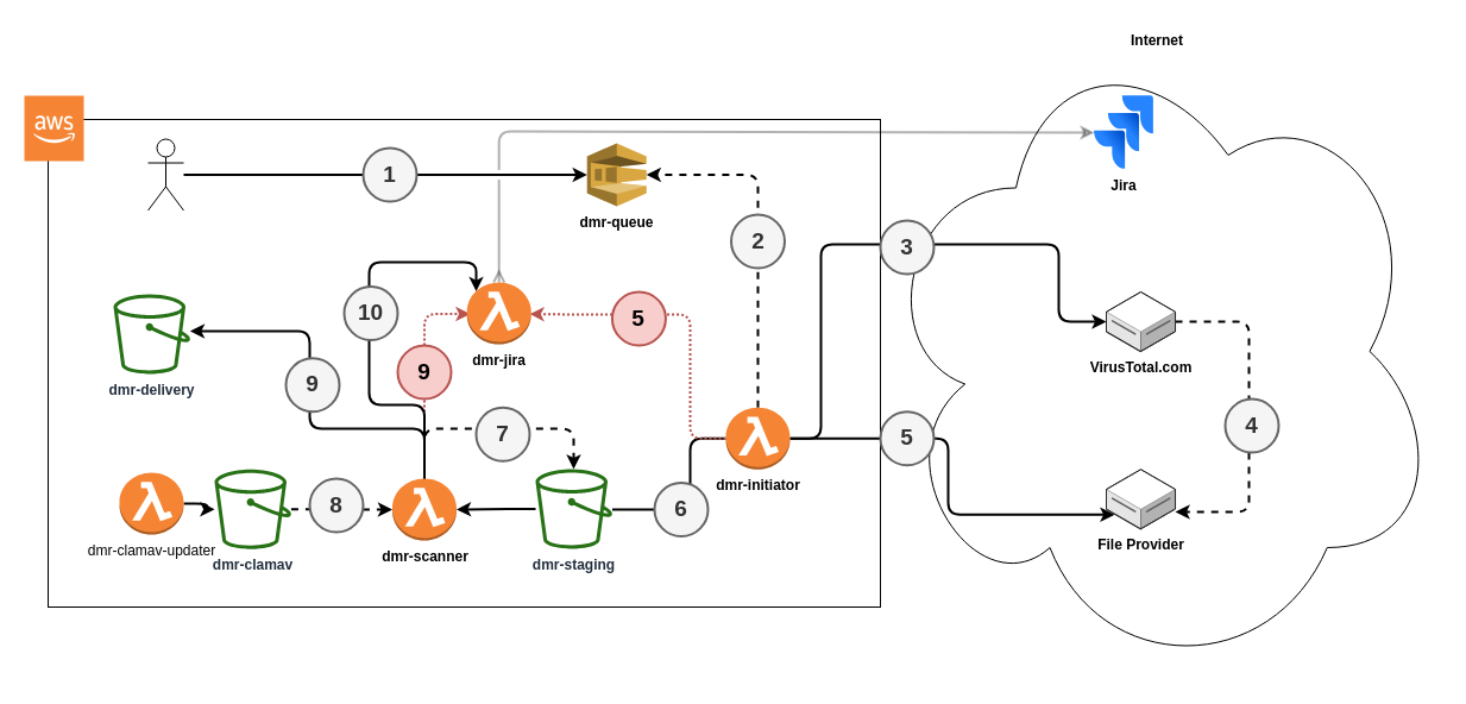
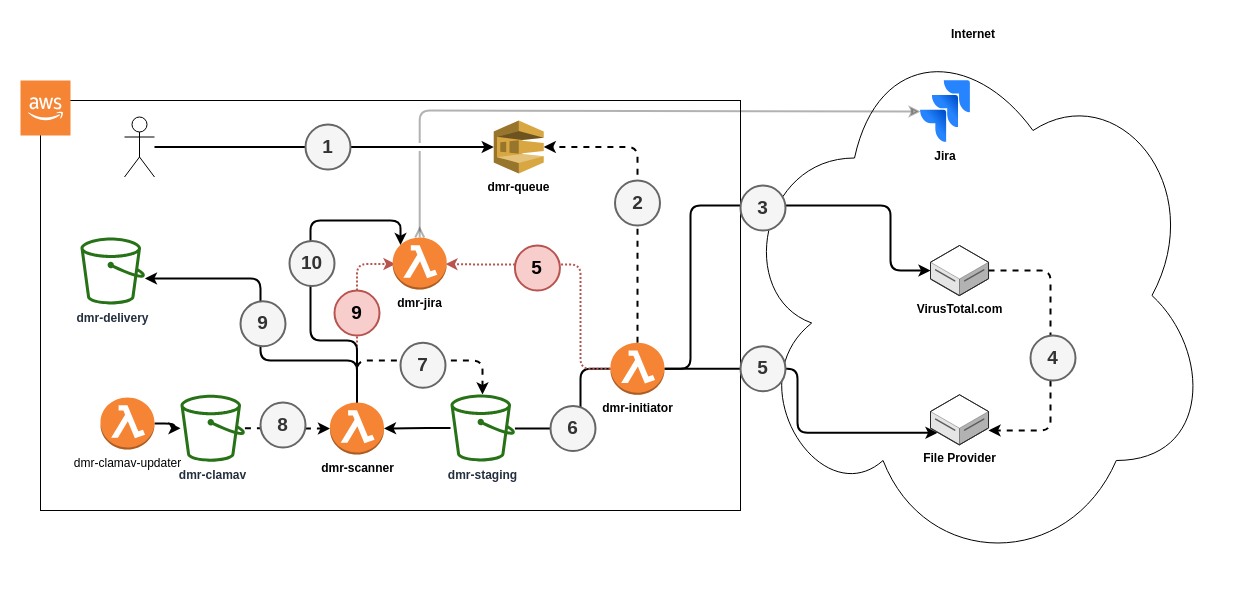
  <mxCell id="0" />
  <mxCell id="1" parent="0" />
  <mxCell id="2" value="Internet" style="ellipse;shape=cloud;whiteSpace=wrap;html=1;verticalAlign=top;fontStyle=1" parent="1" vertex="1"><mxGeometry x="735" y="20" width="475.99" height="550" as="geometry" /></mxCell>
  <mxCell id="3" value="" style="rounded=0;whiteSpace=wrap;html=1;" parent="1" vertex="1"><mxGeometry x="40" y="100" width="700" height="410" as="geometry" /></mxCell>
  <mxCell id="4" style="edgeStyle=orthogonalEdgeStyle;rounded=1;orthogonalLoop=1;jettySize=auto;html=1;strokeWidth=2;" parent="1" source="7" target="28" edge="1"><mxGeometry relative="1" as="geometry"><mxPoint x="186.5" y="278.25" as="targetPoint" /><Array as="points"><mxPoint x="357" y="360" /><mxPoint x="260" y="360" /><mxPoint x="260" y="278" /></Array></mxGeometry></mxCell>
  <mxCell id="5" style="edgeStyle=orthogonalEdgeStyle;rounded=1;orthogonalLoop=1;jettySize=auto;html=1;strokeWidth=2;dashed=1;" parent="1" source="7" target="27" edge="1"><mxGeometry relative="1" as="geometry"><mxPoint x="482.25" y="379.75" as="targetPoint" /><Array as="points"><mxPoint x="357" y="360" /><mxPoint x="482" y="360" /></Array></mxGeometry></mxCell>
  <mxCell id="6" style="edgeStyle=orthogonalEdgeStyle;rounded=1;orthogonalLoop=1;jettySize=auto;html=1;entryX=0;entryY=0.5;entryDx=0;entryDy=0;entryPerimeter=0;strokeWidth=2;dashed=1;dashPattern=1 1;fillColor=#f8cecc;strokeColor=#b85450;" parent="1" source="7" edge="1"><mxGeometry relative="1" as="geometry"><Array as="points"><mxPoint x="357" y="264" /></Array><mxPoint x="395" y="263.5" as="targetPoint" /></mxGeometry></mxCell>
  <mxCell id="7" value="dmr-scanner" style="outlineConnect=0;dashed=0;verticalLabelPosition=bottom;verticalAlign=top;align=center;html=1;shape=mxgraph.aws3.lambda_function;fillColor=#F58534;gradientColor=none;fontStyle=1" parent="1" vertex="1"><mxGeometry x="329.5" y="402" width="54" height="52" as="geometry" /></mxCell>
  <mxCell id="8" value="" style="outlineConnect=0;dashed=0;verticalLabelPosition=bottom;verticalAlign=top;align=center;html=1;shape=mxgraph.aws3.cloud_2;fillColor=#F58534;gradientColor=none;" parent="1" vertex="1"><mxGeometry x="20" y="80" width="50" height="55" as="geometry" /></mxCell>
  <mxCell id="9" style="edgeStyle=orthogonalEdgeStyle;rounded=1;orthogonalLoop=1;jettySize=auto;html=1;entryX=1;entryY=0.5;entryDx=0;entryDy=0;entryPerimeter=0;strokeWidth=2;" parent="1" source="27" target="7" edge="1"><mxGeometry relative="1" as="geometry"><mxPoint x="434" y="428.1" as="sourcePoint" /></mxGeometry></mxCell>
  <mxCell id="10" value="dmr-queue" style="outlineConnect=0;dashed=0;verticalLabelPosition=bottom;verticalAlign=top;align=center;html=1;shape=mxgraph.aws3.sqs;fillColor=#D9A741;gradientColor=none;fontStyle=1" parent="1" vertex="1"><mxGeometry x="493.25" y="120" width="50" height="53" as="geometry" /></mxCell>
  <mxCell id="11" style="edgeStyle=orthogonalEdgeStyle;rounded=1;orthogonalLoop=1;jettySize=auto;html=1;strokeWidth=2;exitX=1;exitY=0.5;exitDx=0;exitDy=0;exitPerimeter=0;" parent="1" source="16" target="18" edge="1"><mxGeometry relative="1" as="geometry"><Array as="points"><mxPoint x="690" y="368" /><mxPoint x="690" y="205" /><mxPoint x="890" y="205" /><mxPoint x="890" y="270" /></Array></mxGeometry></mxCell>
  <mxCell id="12" style="edgeStyle=orthogonalEdgeStyle;rounded=1;orthogonalLoop=1;jettySize=auto;html=1;entryX=1;entryY=0.5;entryDx=0;entryDy=0;entryPerimeter=0;strokeWidth=2;dashed=1;exitX=0.5;exitY=0;exitDx=0;exitDy=0;exitPerimeter=0;" parent="1" source="16" target="10" edge="1"><mxGeometry relative="1" as="geometry" /></mxCell>
  <mxCell id="13" style="edgeStyle=orthogonalEdgeStyle;rounded=1;orthogonalLoop=1;jettySize=auto;html=1;strokeWidth=2;endArrow=none;" parent="1" source="16" target="27" edge="1"><mxGeometry relative="1" as="geometry"><mxPoint x="530.5" y="428" as="targetPoint" /><Array as="points"><mxPoint x="580" y="368" /><mxPoint x="580" y="428" /></Array></mxGeometry></mxCell>
  <mxCell id="14" style="edgeStyle=orthogonalEdgeStyle;rounded=1;orthogonalLoop=1;jettySize=auto;html=1;entryX=0.121;entryY=0.76;entryDx=0;entryDy=0;entryPerimeter=0;strokeWidth=2;" parent="1" source="16" target="19" edge="1"><mxGeometry relative="1" as="geometry" /></mxCell>
  <mxCell id="15" style="edgeStyle=orthogonalEdgeStyle;rounded=1;orthogonalLoop=1;jettySize=auto;html=1;entryX=1;entryY=0.5;entryDx=0;entryDy=0;entryPerimeter=0;dashed=1;dashPattern=1 1;strokeWidth=2;fillColor=#f8cecc;strokeColor=#b85450;" parent="1" source="16" edge="1"><mxGeometry relative="1" as="geometry"><Array as="points"><mxPoint x="580" y="368" /><mxPoint x="580" y="264" /><mxPoint x="480" y="264" /></Array><mxPoint x="445" y="263.5" as="targetPoint" /></mxGeometry></mxCell>
  <mxCell id="16" value="&lt;div&gt;dmr-initiator&lt;/div&gt;" style="outlineConnect=0;dashed=0;verticalLabelPosition=bottom;verticalAlign=top;align=center;html=1;shape=mxgraph.aws3.lambda_function;fillColor=#F58534;gradientColor=none;fontStyle=1" parent="1" vertex="1"><mxGeometry x="610" y="342.25" width="54" height="52" as="geometry" /></mxCell>
  <mxCell id="17" style="edgeStyle=orthogonalEdgeStyle;rounded=1;orthogonalLoop=1;jettySize=auto;html=1;strokeWidth=2;dashed=1;" parent="1" source="18" target="19" edge="1"><mxGeometry relative="1" as="geometry"><Array as="points"><mxPoint x="1050" y="270" /><mxPoint x="1050" y="430" /></Array></mxGeometry></mxCell>
  <mxCell id="18" value="VirusTotal.com" style="verticalLabelPosition=bottom;html=1;verticalAlign=top;strokeWidth=1;align=center;outlineConnect=0;dashed=0;outlineConnect=0;shape=mxgraph.aws3d.dataServer;strokeColor=#5E5E5E;aspect=fixed;fontStyle=1" parent="1" vertex="1"><mxGeometry x="930" y="245" width="58.02" height="50" as="geometry" /></mxCell>
  <mxCell id="19" value="File Provider" style="verticalLabelPosition=bottom;html=1;verticalAlign=top;strokeWidth=1;align=center;outlineConnect=0;dashed=0;outlineConnect=0;shape=mxgraph.aws3d.dataServer;strokeColor=#5E5E5E;aspect=fixed;fontStyle=1" parent="1" vertex="1"><mxGeometry x="930" y="394.25" width="58.02" height="50" as="geometry" /></mxCell>
  <mxCell id="20" style="edgeStyle=orthogonalEdgeStyle;rounded=1;orthogonalLoop=1;jettySize=auto;html=1;strokeWidth=2;" parent="1" source="21" target="10" edge="1"><mxGeometry relative="1" as="geometry" /></mxCell>
  <mxCell id="21" value="" style="shape=umlActor;verticalLabelPosition=bottom;verticalAlign=top;html=1;outlineConnect=0;" parent="1" vertex="1"><mxGeometry x="124" y="116.5" width="30" height="60" as="geometry" /></mxCell>
  <mxCell id="22" style="edgeStyle=orthogonalEdgeStyle;rounded=1;orthogonalLoop=1;jettySize=auto;html=1;entryX=0;entryY=0.5;entryDx=0;entryDy=0;entryPerimeter=0;dashed=1;strokeWidth=2;" parent="1" source="26" target="7" edge="1"><mxGeometry relative="1" as="geometry"><mxPoint x="280" y="428.3" as="sourcePoint" /></mxGeometry></mxCell>
  <mxCell id="23" style="edgeStyle=orthogonalEdgeStyle;rounded=1;orthogonalLoop=1;jettySize=auto;html=1;strokeWidth=2;" parent="1" source="24" target="26" edge="1"><mxGeometry relative="1" as="geometry"><mxPoint x="183.5" y="428.3" as="targetPoint" /></mxGeometry></mxCell>
  <mxCell id="24" value="dmr-clamav-updater" style="outlineConnect=0;dashed=0;verticalLabelPosition=bottom;verticalAlign=top;align=center;html=1;shape=mxgraph.aws3.lambda_function;fillColor=#F58534;gradientColor=none;" parent="1" vertex="1"><mxGeometry x="100" y="397" width="54" height="52" as="geometry" /></mxCell>
  <mxCell id="25" style="edgeStyle=orthogonalEdgeStyle;rounded=1;orthogonalLoop=1;jettySize=auto;html=1;entryX=0.145;entryY=0.145;entryDx=0;entryDy=0;entryPerimeter=0;strokeWidth=2;exitX=0.5;exitY=0;exitDx=0;exitDy=0;exitPerimeter=0;" parent="1" source="7" target="42" edge="1"><mxGeometry relative="1" as="geometry"><mxPoint x="138.25" y="230" as="sourcePoint" /><Array as="points"><mxPoint x="357" y="340" /><mxPoint x="310" y="340" /><mxPoint x="310" y="220" /><mxPoint x="400" y="220" /></Array><mxPoint x="420" y="237" as="targetPoint" /></mxGeometry></mxCell>
  <mxCell id="26" value="dmr-clamav" style="outlineConnect=0;fontColor=#232F3E;gradientColor=none;fillColor=#277116;strokeColor=none;dashed=0;verticalLabelPosition=bottom;verticalAlign=top;align=center;html=1;fontSize=12;fontStyle=1;aspect=fixed;pointerEvents=1;shape=mxgraph.aws4.bucket;" parent="1" vertex="1"><mxGeometry x="180" y="394.25" width="64.42" height="67" as="geometry" /></mxCell>
  <mxCell id="27" value="&lt;div&gt;dmr-staging&lt;/div&gt;" style="outlineConnect=0;fontColor=#232F3E;gradientColor=none;fillColor=#277116;strokeColor=none;dashed=0;verticalLabelPosition=bottom;verticalAlign=top;align=center;html=1;fontSize=12;fontStyle=1;aspect=fixed;pointerEvents=1;shape=mxgraph.aws4.bucket;" parent="1" vertex="1"><mxGeometry x="450" y="394" width="64.42" height="67" as="geometry" /></mxCell>
- <mxCell id="28" value="dmr-delivery" style="outlineConnect=0;fontColor=#232F3E;gradientColor=none;fillColor=#277116;strokeColor=none;dashed=0;verticalLabelPosition=bottom;verticalAlign=top;align=center;html=1;fontSize=12;fontStyle=1;aspect=fixed;pointerEvents=1;shape=mxgraph.aws4.bucket;" parent="1" vertex="1"><mxGeometry x="95" y="247" width="64.42" height="67" as="geometry" /></mxCell>
+ <mxCell id="28" value="dmr-delivery" style="outlineConnect=0;fontColor=#232F3E;gradientColor=none;fillColor=#277116;strokeColor=none;dashed=0;verticalLabelPosition=bottom;verticalAlign=top;align=center;html=1;fontSize=12;fontStyle=1;aspect=fixed;pointerEvents=1;shape=mxgraph.aws4.bucket;" parent="1" vertex="1"><mxGeometry x="80" y="237" width="64.42" height="67" as="geometry" /></mxCell>
  <mxCell id="29" value="&lt;font style=&quot;font-size: 19px&quot;&gt;&lt;b&gt;1&lt;/b&gt;&lt;/font&gt;" style="ellipse;whiteSpace=wrap;html=1;aspect=fixed;strokeWidth=2;fillColor=#f5f5f5;strokeColor=#666666;fontColor=#333333;" parent="1" vertex="1"><mxGeometry x="305" y="124" width="45" height="45" as="geometry" /></mxCell>
  <mxCell id="30" value="&lt;font style=&quot;font-size: 19px&quot;&gt;&lt;b&gt;2&lt;/b&gt;&lt;/font&gt;" style="ellipse;whiteSpace=wrap;html=1;aspect=fixed;strokeWidth=2;fillColor=#f5f5f5;strokeColor=#666666;fontColor=#333333;" parent="1" vertex="1"><mxGeometry x="614.5" y="180" width="45" height="45" as="geometry" /></mxCell>
  <mxCell id="31" value="&lt;font style=&quot;font-size: 19px&quot;&gt;&lt;b&gt;3&lt;/b&gt;&lt;/font&gt;" style="ellipse;whiteSpace=wrap;html=1;aspect=fixed;strokeWidth=2;fillColor=#f5f5f5;strokeColor=#666666;fontColor=#333333;" parent="1" vertex="1"><mxGeometry x="740" y="185" width="45" height="45" as="geometry" /></mxCell>
  <mxCell id="32" value="&lt;font style=&quot;font-size: 19px&quot;&gt;&lt;b&gt;4&lt;/b&gt;&lt;/font&gt;" style="ellipse;whiteSpace=wrap;html=1;aspect=fixed;strokeWidth=2;fillColor=#f5f5f5;strokeColor=#666666;fontColor=#333333;" parent="1" vertex="1"><mxGeometry x="1030" y="335" width="45" height="45" as="geometry" /></mxCell>
  <mxCell id="33" value="&lt;font style=&quot;font-size: 19px&quot;&gt;&lt;b&gt;5&lt;/b&gt;&lt;/font&gt;" style="ellipse;whiteSpace=wrap;html=1;aspect=fixed;strokeWidth=2;fillColor=#f5f5f5;strokeColor=#666666;fontColor=#333333;" parent="1" vertex="1"><mxGeometry x="740" y="345.75" width="45" height="45" as="geometry" /></mxCell>
  <mxCell id="34" value="&lt;font style=&quot;font-size: 19px&quot;&gt;&lt;b&gt;6&lt;/b&gt;&lt;/font&gt;" style="ellipse;whiteSpace=wrap;html=1;aspect=fixed;strokeWidth=2;fillColor=#f5f5f5;strokeColor=#666666;fontColor=#333333;" parent="1" vertex="1"><mxGeometry x="550" y="405.5" width="45" height="45" as="geometry" /></mxCell>
  <mxCell id="35" value="&lt;font style=&quot;font-size: 19px&quot;&gt;&lt;b&gt;7&lt;/b&gt;&lt;/font&gt;" style="ellipse;whiteSpace=wrap;html=1;aspect=fixed;strokeWidth=2;fillColor=#f5f5f5;strokeColor=#666666;fontColor=#333333;" parent="1" vertex="1"><mxGeometry x="400" y="342.25" width="45" height="45" as="geometry" /></mxCell>
  <mxCell id="36" value="&lt;font style=&quot;font-size: 19px&quot;&gt;&lt;b&gt;8&lt;/b&gt;&lt;/font&gt;" style="ellipse;whiteSpace=wrap;html=1;aspect=fixed;strokeWidth=2;fillColor=#f5f5f5;strokeColor=#666666;fontColor=#333333;" parent="1" vertex="1"><mxGeometry x="260" y="402" width="45" height="45" as="geometry" /></mxCell>
  <mxCell id="37" value="&lt;font style=&quot;font-size: 19px&quot;&gt;&lt;b&gt;9&lt;/b&gt;&lt;/font&gt;" style="ellipse;whiteSpace=wrap;html=1;aspect=fixed;strokeWidth=2;fillColor=#f5f5f5;strokeColor=#666666;fontColor=#333333;" parent="1" vertex="1"><mxGeometry x="240" y="300.75" width="45" height="45" as="geometry" /></mxCell>
  <mxCell id="38" value="&lt;font style=&quot;font-size: 19px&quot;&gt;&lt;b&gt;10&lt;/b&gt;&lt;/font&gt;" style="ellipse;whiteSpace=wrap;html=1;aspect=fixed;strokeWidth=2;fillColor=#f5f5f5;strokeColor=#666666;fontColor=#333333;" parent="1" vertex="1"><mxGeometry x="289" y="240.5" width="45" height="45" as="geometry" /></mxCell>
  <mxCell id="39" value="&lt;font style=&quot;font-size: 19px&quot;&gt;&lt;b&gt;9&lt;/b&gt;&lt;/font&gt;" style="ellipse;whiteSpace=wrap;html=1;aspect=fixed;strokeWidth=2;fillColor=#f8cecc;strokeColor=#b85450;" parent="1" vertex="1"><mxGeometry x="334" y="290" width="45" height="45" as="geometry" /></mxCell>
  <mxCell id="40" value="&lt;font style=&quot;font-size: 19px&quot;&gt;&lt;b&gt;5&lt;/b&gt;&lt;/font&gt;" style="ellipse;whiteSpace=wrap;html=1;aspect=fixed;strokeWidth=2;fillColor=#f8cecc;strokeColor=#b85450;" parent="1" vertex="1"><mxGeometry x="514.42" y="245" width="45" height="45" as="geometry" /></mxCell>
  <mxCell id="41" style="edgeStyle=orthogonalEdgeStyle;rounded=1;orthogonalLoop=1;jettySize=auto;html=1;entryX=0;entryY=0.5;entryDx=0;entryDy=0;strokeWidth=2;jumpStyle=gap;exitX=0.5;exitY=0;exitDx=0;exitDy=0;exitPerimeter=0;startArrow=ERmany;startFill=0;opacity=30;" edge="1" parent="1" source="42" target="43"><mxGeometry relative="1" as="geometry"><Array as="points"><mxPoint x="419" y="110" /><mxPoint x="870" y="110" /><mxPoint x="870" y="111" /></Array></mxGeometry></mxCell>
  <mxCell id="42" value="&lt;div&gt;dmr-jira&lt;/div&gt;" style="outlineConnect=0;dashed=0;verticalLabelPosition=bottom;verticalAlign=top;align=center;html=1;shape=mxgraph.aws3.lambda_function;fillColor=#F58534;gradientColor=none;fontStyle=1" vertex="1" parent="1"><mxGeometry x="392.21" y="237" width="54" height="52" as="geometry" /></mxCell>
  <mxCell id="43" value="Jira" style="image;image=img/lib/atlassian/Jira_Logo.svg;fontStyle=1" vertex="1" parent="1"><mxGeometry x="920" y="80" width="50" height="62" as="geometry" /></mxCell>
